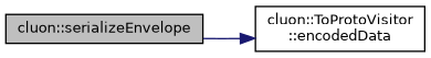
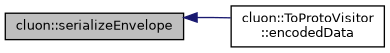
  digraph {
    rankdir=LR
    node [color=black fontname=Helvetica fontsize=10 shape=record style=filled]
    n1 [fillcolor=grey75 fontcolor=black height=0.2 label="cluon::serializeEnvelope" width=0.4]
    n2 [fillcolor=white height=0.2 label="cluon::ToProtoVisitor\l::encodedData" width=0.4]
-   n1 -> n2 [color=midnightblue fontname=Helvetica fontsize=10 labelfontname=Helvetica labelfontsize=10 style=solid]
+   n2 -> n1 [color=midnightblue fontname=Helvetica fontsize=10 labelfontname=Helvetica labelfontsize=10 style=solid]
  }
